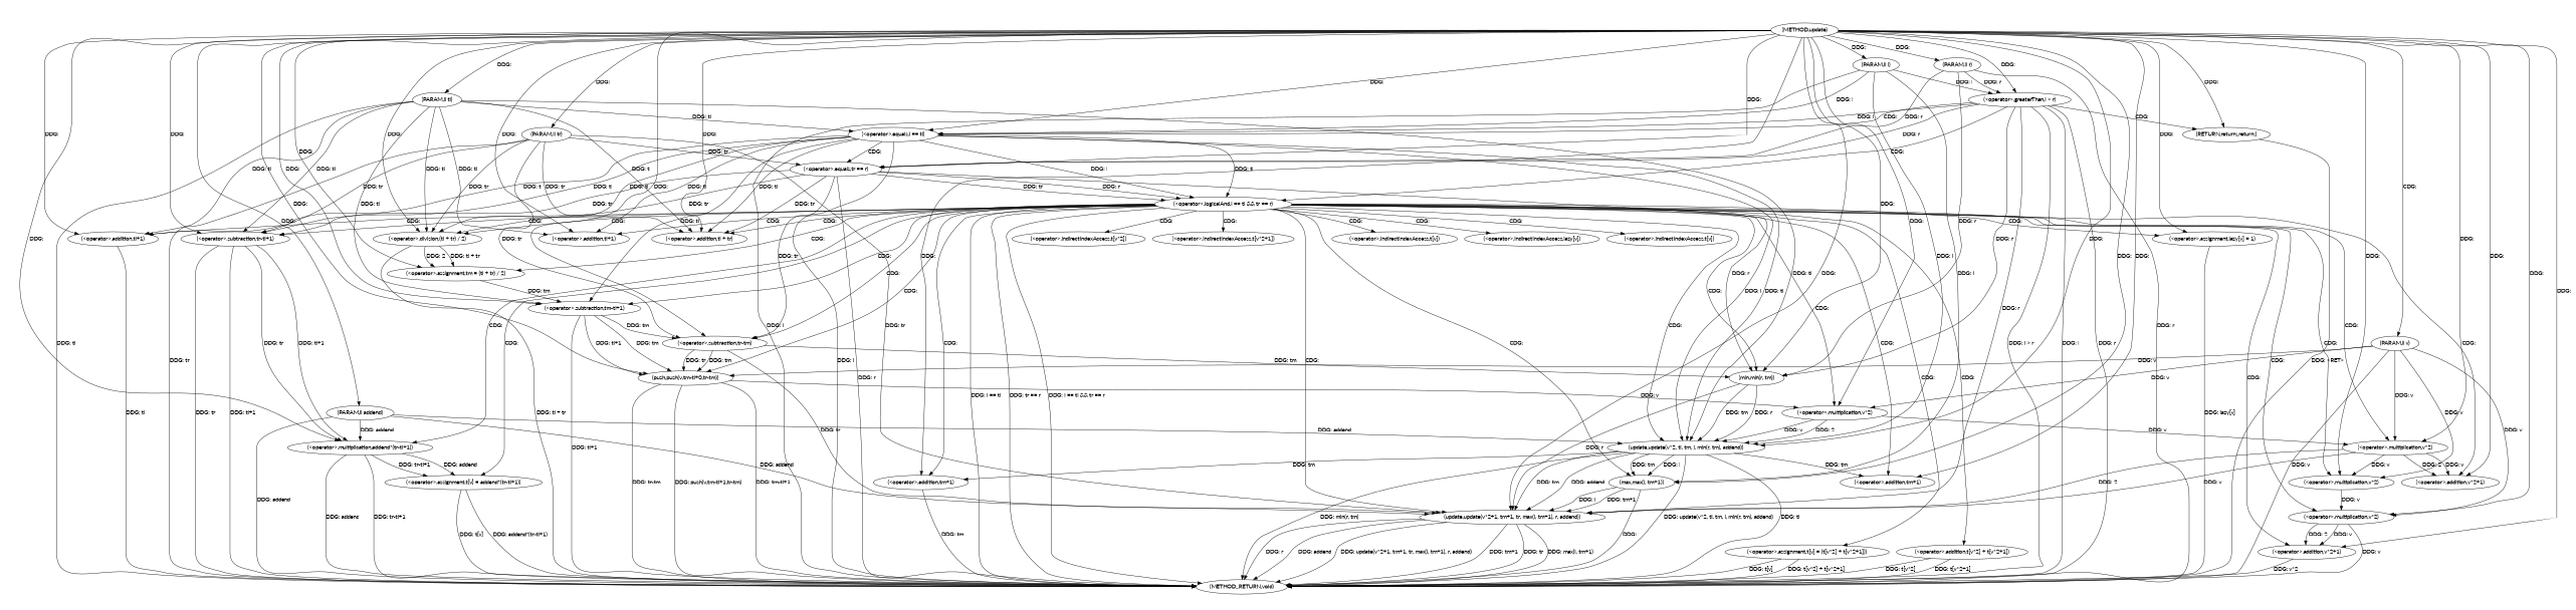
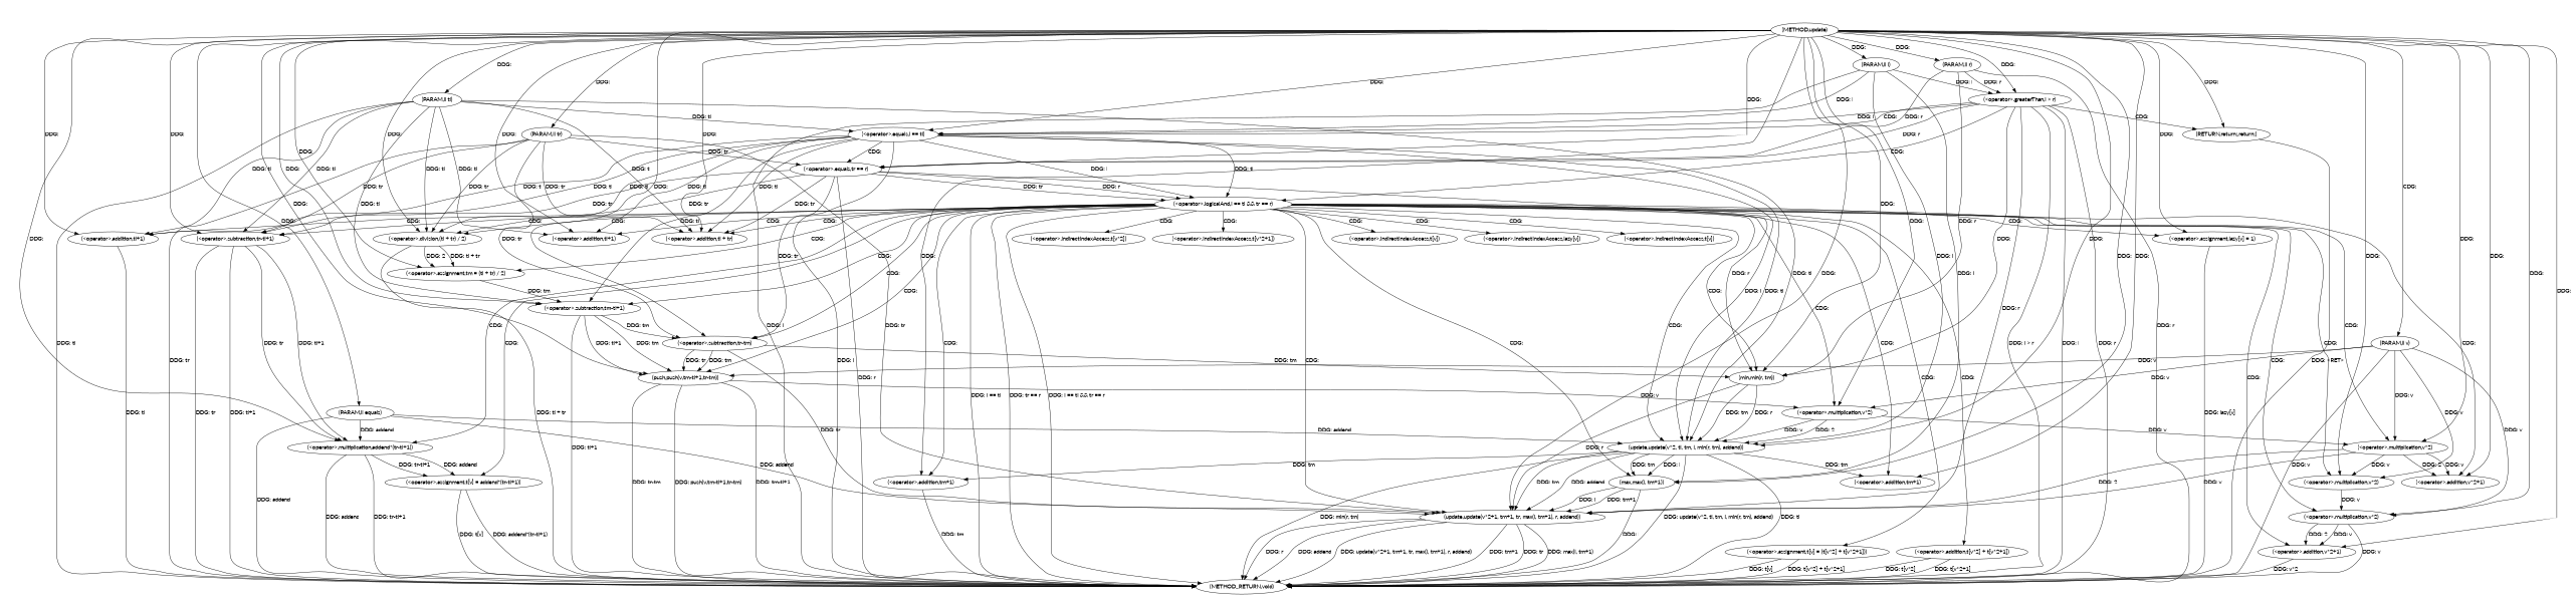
  digraph {
    fontname=Lato
    node [fontname=Lato]
    edge [fontname=Lato]
    n1 [label="(METHOD,update)"]
    n2 [label="(PARAM,ll v)"]
    n3 [label="(PARAM,ll tl)"]
    n4 [label="(PARAM,ll tr)"]
    n5 [label="(PARAM,ll l)"]
    n6 [label="(PARAM,ll r)"]
-   n7 [label="(PARAM,ll addend)"]
+   n7 [label="(PARAM,ll equals)"]
    n8 [label="(<operator>.greaterThan,l > r)"]
    n9 [label="(RETURN,return;,return;)"]
    n10 [label="(<operator>.assignment,lazy[v] = 1)"]
    n11 [label="(<operator>.equals,l == tl)"]
    n12 [label="(<operator>.equals,tr == r)"]
    n13 [label="(<operator>.assignment,tm = (tl + tr) / 2)"]
-   n14 [label="(push,push(v,tm-tl+0,tr-tm))"]
+   n14 [label="(push,push(v,tm-tl+1,tr-tm))"]
    n15 [label="(update,update(v*2, tl, tm, l, min(r, tm), addend))"]
    n16 [label="(update,update(v*2+1, tm+1, tr, max(l, tm+1), r, addend))"]
    n17 [label="(<operator>.multiplication,addend*(tr-tl+1))"]
    n18 [label="(<operator>.subtraction,tr-tl+1)"]
    n19 [label="(<operator>.division,(tl + tr) / 2)"]
    n20 [label="(<operator>.subtraction,tm-tl+1)"]
    n21 [label="(<operator>.subtraction,tr-tm)"]
    n22 [label="(<operator>.multiplication,v*2)"]
    n23 [label="(min,min(r, tm))"]
    n24 [label="(<operator>.addition,v*2+1)"]
    n25 [label="(<operator>.addition,tm+1)"]
    n26 [label="(max,max(l, tm+1))"]
    n27 [label="(<operator>.addition,tl+1)"]
    n28 [label="(<operator>.addition,tl + tr)"]
    n29 [label="(<operator>.addition,tl+1)"]
    n30 [label="(<operator>.multiplication,v*2)"]
    n31 [label="(<operator>.addition,tm+1)"]
    n32 [label="(<operator>.multiplication,v*2)"]
    n33 [label="(<operator>.addition,v*2+1)"]
    n34 [label="(<operator>.multiplication,v*2)"]
    n35 [label="(METHOD_RETURN,void)"]
    n36 [label="(<operator>.logicalAnd,l == tl && tr == r)"]
    n37 [label="(<operator>.assignment,t[v] = addend*(tr-tl+1))"]
    n38 [label="(<operator>.assignment,t[v] = (t[v*2] + t[v*2+1]))"]
    n39 [label="(<operator>.addition,t[v*2] + t[v*2+1])"]
    n40 [label="(<operator>.indirectIndexAccess,t[v])"]
    n41 [label="(<operator>.indirectIndexAccess,lazy[v])"]
    n42 [label="(<operator>.indirectIndexAccess,t[v])"]
    n43 [label="(<operator>.indirectIndexAccess,t[v*2])"]
    n44 [label="(<operator>.indirectIndexAccess,t[v*2+1])"]
    n1 -> n2 [label="CDG: "]
    n1 -> n3 [label="DDG: "]
    n1 -> n4 [label="DDG: "]
    n1 -> n5 [label="DDG: "]
    n1 -> n6 [label="DDG: "]
    n1 -> n7 [label="DDG: "]
    n1 -> n8 [label="DDG: "]
    n1 -> n9 [label="DDG: "]
    n1 -> n10 [label="DDG: "]
    n1 -> n11 [label="DDG: "]
    n1 -> n12 [label="DDG: "]
    n1 -> n13 [label="DDG: "]
    n1 -> n14 [label="DDG: "]
    n1 -> n15 [label="DDG: "]
    n1 -> n16 [label="DDG: "]
    n1 -> n17 [label="DDG: "]
    n1 -> n18 [label="DDG: "]
    n1 -> n19 [label="DDG: "]
    n1 -> n20 [label="DDG: "]
    n1 -> n21 [label="DDG: "]
    n1 -> n22 [label="DDG: "]
    n1 -> n23 [label="DDG: "]
    n1 -> n24 [label="DDG: "]
    n1 -> n25 [label="DDG: "]
    n1 -> n26 [label="DDG: "]
    n1 -> n27 [label="DDG: "]
    n1 -> n28 [label="DDG: "]
    n1 -> n29 [label="DDG: "]
    n1 -> n30 [label="DDG: "]
    n1 -> n31 [label="DDG: "]
    n1 -> n32 [label="DDG: "]
    n1 -> n33 [label="DDG: "]
    n1 -> n34 [label="DDG: "]
    n2 -> n14 [label="DDG: v"]
    n2 -> n22 [label="DDG: v"]
    n2 -> n30 [label="DDG: v"]
    n2 -> n32 [label="DDG: v"]
    n2 -> n34 [label="DDG: v"]
    n2 -> n35 [label="DDG: v"]
    n3 -> n11 [label="DDG: tl"]
    n3 -> n15 [label="DDG: tl"]
    n3 -> n18 [label="DDG: tl"]
    n3 -> n19 [label="DDG: tl"]
    n3 -> n20 [label="DDG: tl"]
    n3 -> n27 [label="DDG: tl"]
    n3 -> n28 [label="DDG: tl"]
    n3 -> n29 [label="DDG: tl"]
    n3 -> n35 [label="DDG: tl"]
    n4 -> n12 [label="DDG: tr"]
    n4 -> n16 [label="DDG: tr"]
    n4 -> n18 [label="DDG: tr"]
    n4 -> n19 [label="DDG: tr"]
    n4 -> n21 [label="DDG: tr"]
    n4 -> n28 [label="DDG: tr"]
    n4 -> n35 [label="DDG: tr"]
    n5 -> n8 [label="DDG: l"]
    n5 -> n11 [label="DDG: l"]
    n5 -> n15 [label="DDG: l"]
    n5 -> n26 [label="DDG: l"]
    n5 -> n35 [label="DDG: l"]
    n6 -> n8 [label="DDG: r"]
    n6 -> n12 [label="DDG: r"]
    n6 -> n23 [label="DDG: r"]
    n6 -> n35 [label="DDG: r"]
    n7 -> n15 [label="DDG: addend"]
    n7 -> n16 [label="DDG: addend"]
    n7 -> n17 [label="DDG: addend"]
    n7 -> n35 [label="DDG: addend"]
    n8 -> n9 [label="CDG: "]
    n8 -> n11 [label="DDG: l"]
    n8 -> n11 [label="CDG: "]
    n8 -> n12 [label="DDG: r"]
    n8 -> n16 [label="DDG: r"]
-   n8 -> n23 [label="DDG: r"]
+   n8 -> n23 [label="DDG: "]
    n8 -> n35 [label="DDG: l"]
    n8 -> n35 [label="DDG: r"]
    n8 -> n35 [label="DDG: l > r"]
    n8 -> n36 [label="CDG: "]
    n9 -> n35 [label="DDG: <RET>"]
    n10 -> n35 [label="DDG: lazy[v]"]
    n11 -> n12 [label="CDG: "]
    n11 -> n15 [label="DDG: l"]
    n11 -> n15 [label="DDG: tl"]
    n11 -> n18 [label="DDG: tl"]
    n11 -> n19 [label="DDG: tl"]
    n11 -> n20 [label="DDG: tl"]
    n11 -> n27 [label="DDG: tl"]
    n11 -> n28 [label="DDG: tl"]
    n11 -> n29 [label="DDG: tl"]
    n11 -> n35 [label="DDG: l"]
    n11 -> n36 [label="DDG: tl"]
    n11 -> n36 [label="DDG: l"]
    n12 -> n18 [label="DDG: tr"]
    n12 -> n19 [label="DDG: tr"]
    n12 -> n21 [label="DDG: tr"]
    n12 -> n23 [label="DDG: r"]
    n12 -> n28 [label="DDG: tr"]
    n12 -> n35 [label="DDG: r"]
    n12 -> n36 [label="DDG: tr"]
    n12 -> n36 [label="DDG: r"]
    n13 -> n20 [label="DDG: tm"]
    n14 -> n22 [label="DDG: v"]
    n14 -> n35 [label="DDG: tm-tl+1"]
    n14 -> n35 [label="DDG: tr-tm"]
    n14 -> n35 [label="DDG: push(v,tm-tl+1,tr-tm)"]
    n15 -> n16 [label="DDG: tm"]
    n15 -> n16 [label="DDG: addend"]
    n15 -> n25 [label="DDG: tm"]
    n15 -> n26 [label="DDG: l"]
    n15 -> n26 [label="DDG: tm"]
    n15 -> n31 [label="DDG: tm"]
    n15 -> n35 [label="DDG: tl"]
    n15 -> n35 [label="DDG: min(r, tm)"]
    n15 -> n35 [label="DDG: update(v*2, tl, tm, l, min(r, tm), addend)"]
    n16 -> n35 [label="DDG: tm+1"]
    n16 -> n35 [label="DDG: tr"]
    n16 -> n35 [label="DDG: max(l, tm+1)"]
    n16 -> n35 [label="DDG: r"]
    n16 -> n35 [label="DDG: addend"]
    n16 -> n35 [label="DDG: update(v*2+1, tm+1, tr, max(l, tm+1), r, addend)"]
    n17 -> n35 [label="DDG: addend"]
    n17 -> n35 [label="DDG: tr-tl+1"]
    n17 -> n37 [label="DDG: addend"]
    n17 -> n37 [label="DDG: tr-tl+1"]
    n18 -> n17 [label="DDG: tl+1"]
    n18 -> n17 [label="DDG: tr"]
    n18 -> n35 [label="DDG: tr"]
    n18 -> n35 [label="DDG: tl+1"]
    n19 -> n13 [label="DDG: tl + tr"]
    n19 -> n13 [label="DDG: 2"]
    n19 -> n35 [label="DDG: tl + tr"]
    n20 -> n14 [label="DDG: tl+1"]
    n20 -> n14 [label="DDG: tm"]
    n20 -> n21 [label="DDG: tm"]
    n20 -> n35 [label="DDG: tl+1"]
    n21 -> n14 [label="DDG: tr"]
    n21 -> n14 [label="DDG: tm"]
    n21 -> n16 [label="DDG: tr"]
    n21 -> n23 [label="DDG: tm"]
    n22 -> n15 [label="DDG: v"]
    n22 -> n15 [label="DDG: 2"]
    n22 -> n30 [label="DDG: v"]
    n23 -> n15 [label="DDG: tm"]
    n23 -> n15 [label="DDG: r"]
    n23 -> n16 [label="DDG: r"]
    n26 -> n16 [label="DDG: tm+1"]
    n26 -> n16 [label="DDG: l"]
    n26 -> n35 [label="DDG: l"]
    n27 -> n35 [label="DDG: tl"]
    n30 -> n16 [label="DDG: 2"]
    n30 -> n16 [label="DDG: v"]
    n30 -> n24 [label="DDG: 2"]
    n30 -> n24 [label="DDG: v"]
    n30 -> n32 [label="DDG: v"]
    n31 -> n35 [label="DDG: tm"]
    n32 -> n34 [label="DDG: v"]
    n33 -> n35 [label="DDG: v*2"]
    n34 -> n33 [label="DDG: v"]
    n34 -> n33 [label="DDG: 2"]
    n34 -> n35 [label="DDG: v"]
    n36 -> n10 [label="CDG: "]
    n36 -> n13 [label="CDG: "]
    n36 -> n14 [label="CDG: "]
    n36 -> n15 [label="CDG: "]
    n36 -> n16 [label="CDG: "]
    n36 -> n17 [label="CDG: "]
    n36 -> n18 [label="CDG: "]
    n36 -> n19 [label="CDG: "]
    n36 -> n20 [label="CDG: "]
    n36 -> n21 [label="CDG: "]
    n36 -> n22 [label="CDG: "]
    n36 -> n23 [label="CDG: "]
    n36 -> n24 [label="CDG: "]
    n36 -> n25 [label="CDG: "]
    n36 -> n26 [label="CDG: "]
    n36 -> n27 [label="CDG: "]
    n36 -> n28 [label="CDG: "]
    n36 -> n29 [label="CDG: "]
    n36 -> n30 [label="CDG: "]
    n36 -> n31 [label="CDG: "]
    n36 -> n32 [label="CDG: "]
    n36 -> n33 [label="CDG: "]
    n36 -> n34 [label="CDG: "]
    n36 -> n35 [label="DDG: l == tl"]
    n36 -> n35 [label="DDG: tr == r"]
    n36 -> n35 [label="DDG: l == tl && tr == r"]
    n36 -> n37 [label="CDG: "]
    n36 -> n38 [label="CDG: "]
    n36 -> n39 [label="CDG: "]
    n36 -> n40 [label="CDG: "]
    n36 -> n41 [label="CDG: "]
    n36 -> n42 [label="CDG: "]
    n36 -> n43 [label="CDG: "]
    n36 -> n44 [label="CDG: "]
    n37 -> n35 [label="DDG: t[v]"]
    n37 -> n35 [label="DDG: addend*(tr-tl+1)"]
    n38 -> n35 [label="DDG: t[v]"]
    n38 -> n35 [label="DDG: t[v*2] + t[v*2+1]"]
    n39 -> n35 [label="DDG: t[v*2]"]
    n39 -> n35 [label="DDG: t[v*2+1]"]
  }
